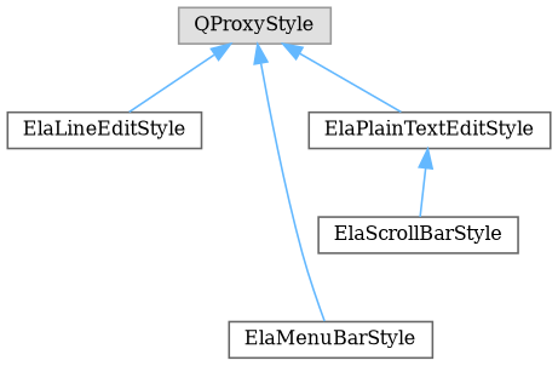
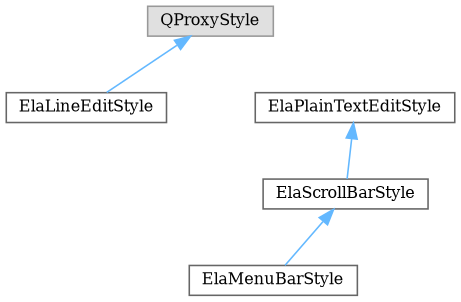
  digraph {
    fontname="DejaVu Serif"
    rankdir=TB
    node [color=grey40 fillcolor=white fontname="DejaVu Serif" fontsize=10 shape=box style=filled]
    edge [color=steelblue1 dir=back fontname="DejaVu Serif" fontsize=10 labelfontname=Helvetica labelfontsize=10 style=solid]
    n1 [color=grey60 fillcolor="#E0E0E0" height=0.2 label=QProxyStyle width=0.4]
    n2 [height=0.2 label=ElaLineEditStyle width=0.4]
    n3 [height=0.2 label=ElaMenuBarStyle width=0.4]
    n4 [height=0.2 label=ElaPlainTextEditStyle width=0.4]
    n5 [height=0.2 label=ElaScrollBarStyle width=0.4]
    n1 -> n2
-   n1 -> n3
-   n1 -> n4
+   n5 -> n3
    n4 -> n5
  }
